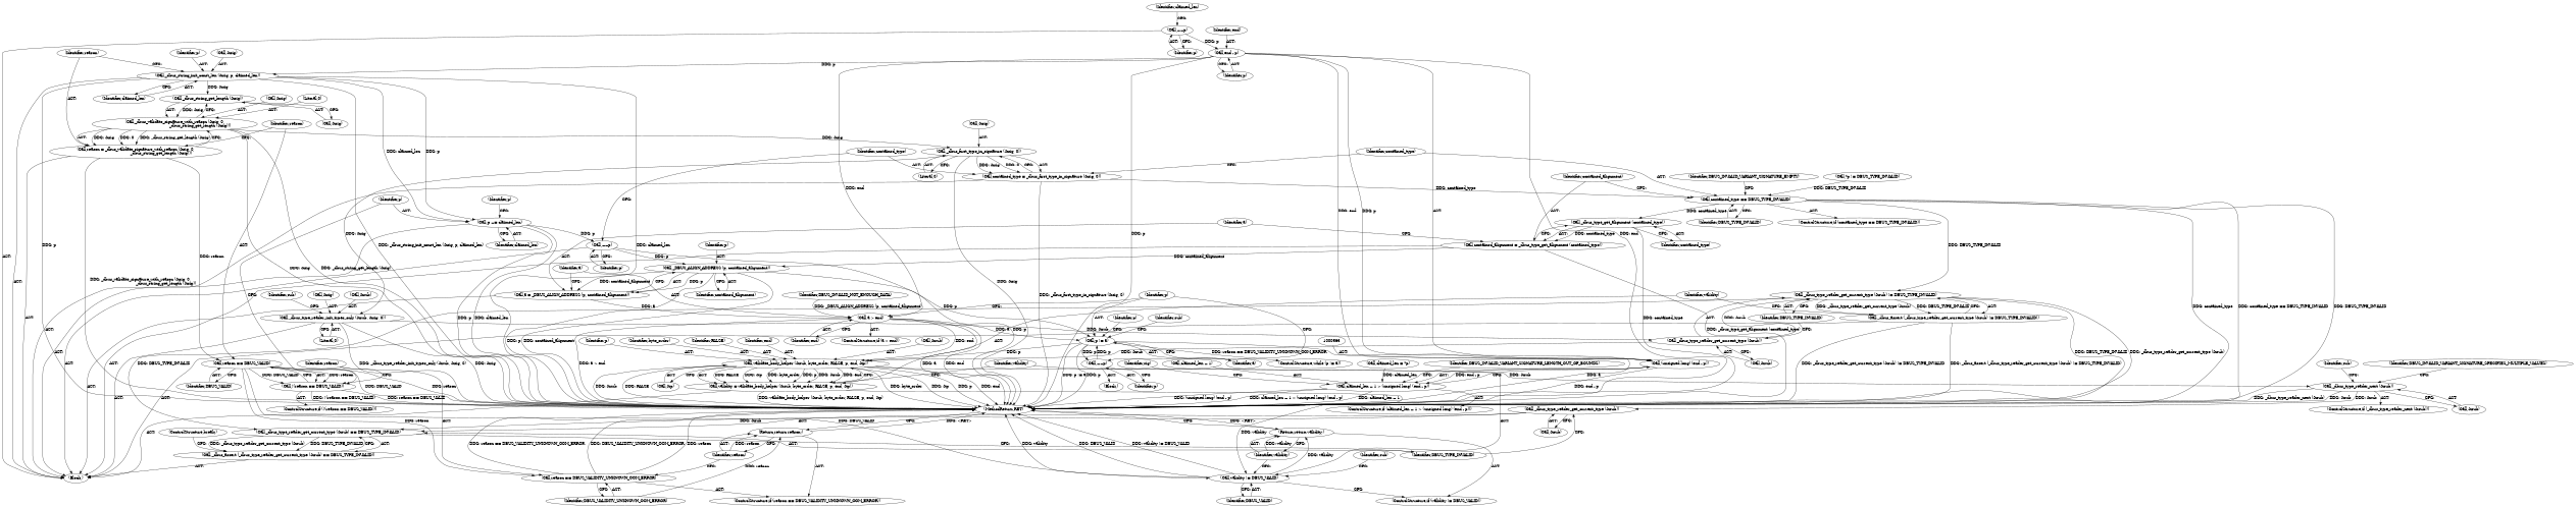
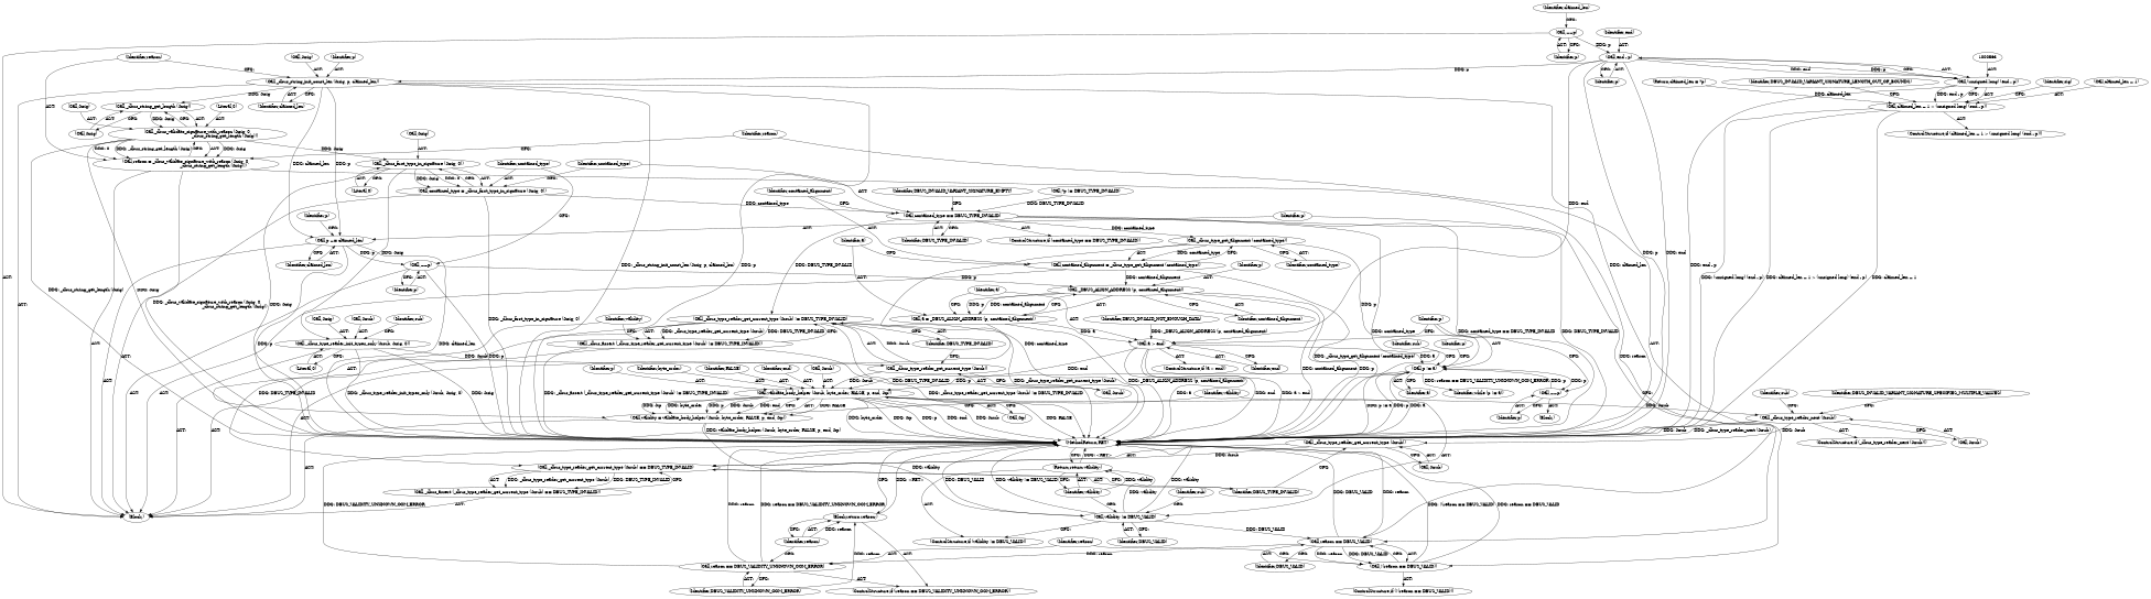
  digraph {
    n1 [label="(Call,end - p)"]
    n2 [label="(Call,(unsigned long) (end - p))"]
    n3 [label="(Call,_dbus_string_init_const_len (&sig, p, claimed_len))"]
    n4 [label="(Call,a > end)"]
    n5 [label="(MethodReturn,RET)"]
    n6 [label="(Identifier,p)"]
    n7 [label="(Call,claimed_len + 1 > (unsigned long) (end - p))"]
    n8 [label="(Block,)"]
    n9 [label="(Call,_dbus_string_get_length (&sig))"]
    n10 [label="(Call,p += claimed_len)"]
    n11 [label="(Identifier,claimed_len)"]
    n12 [label="(Call,p != a)"]
    n13 [label="(Call,validate_body_helper (&sub, byte_order, FALSE, p, end, &p))"]
    n14 [label="(ControlStructure,if (a > end))"]
    n15 [label="(Identifier,end)"]
-   n16 [label="(Return,return reason;)"]
+   n16 [label="(Block,return reason;)"]
    n17 [label="(Return,return validity;)"]
    n18 [label="(Call,++p)"]
    n19 [label="(Identifier,p)"]
    n20 [label="(ControlStructure,if (claimed_len + 1 > (unsigned long) (end - p)))"]
    n21 [label="(Call,_dbus_validate_signature_with_reason (&sig, 0,\n                                           _dbus_string_get_length (&sig)))"]
    n22 [label="(Call,&sig)"]
    n23 [label="(Call,++p)"]
    n24 [label="(Identifier,claimed_len)"]
    n25 [label="(Call,reason = _dbus_validate_signature_with_reason (&sig, 0,\n                                           _dbus_string_get_length (&sig)))"]
    n26 [label="(Call,_dbus_first_type_in_signature (&sig, 0))"]
    n27 [label="(Call,reason == DBUS_VALID)"]
    n28 [label="(Call,contained_type = _dbus_first_type_in_signature (&sig, 0))"]
    n29 [label="(Call,_dbus_type_reader_init_types_only (&sub, &sig, 0))"]
    n30 [label="(Literal,0)"]
    n31 [label="(Call,!(reason == DBUS_VALID))"]
    n32 [label="(Call,reason == DBUS_VALIDITY_UNKNOWN_OOM_ERROR)"]
    n33 [label="(Call,validity != DBUS_VALID)"]
    n34 [label="(Identifier,DBUS_VALID)"]
    n35 [label="(ControlStructure,if (!(reason == DBUS_VALID)))"]
    n36 [label="(ControlStructure,if (reason == DBUS_VALIDITY_UNKNOWN_OOM_ERROR))"]
    n37 [label="(Identifier,DBUS_VALIDITY_UNKNOWN_OOM_ERROR)"]
    n38 [label="(ControlStructure,if (validity != DBUS_VALID))"]
    n39 [label="(Identifier,DBUS_VALID)"]
    n40 [label="(Identifier,reason)"]
    n41 [label="(Identifier,validity)"]
    n42 [label="(Call,contained_type == DBUS_TYPE_INVALID)"]
    n43 [label="(Call,_dbus_type_reader_get_current_type (&sub))"]
    n44 [label="(Literal,0)"]
    n45 [label="(Call,_dbus_type_get_alignment (contained_type))"]
    n46 [label="(Call,_dbus_type_reader_get_current_type (&sub) != DBUS_TYPE_INVALID)"]
    n47 [label="(Identifier,DBUS_TYPE_INVALID)"]
    n48 [label="(ControlStructure,if (contained_type == DBUS_TYPE_INVALID))"]
    n49 [label="(Call,contained_alignment = _dbus_type_get_alignment (contained_type))"]
    n50 [label="(Identifier,contained_type)"]
    n51 [label="(Call,_dbus_type_reader_get_current_type (&sub) == DBUS_TYPE_INVALID)"]
    n52 [label="(Call,_dbus_assert (_dbus_type_reader_get_current_type (&sub) != DBUS_TYPE_INVALID))"]
    n53 [label="(Identifier,DBUS_TYPE_INVALID)"]
    n54 [label="(Call,_DBUS_ALIGN_ADDRESS (p, contained_alignment))"]
    n55 [label="(Call,a = _DBUS_ALIGN_ADDRESS (p, contained_alignment))"]
    n56 [label="(Identifier,contained_alignment)"]
    n57 [label="(Call,++p)"]
    n58 [label="(Identifier,a)"]
-   n59 [label="(ControlStructure,while (p != a))"]
+   n59 [label="(Identifier,while (p != a))"]
    n60 [label="(Call,validity = validate_body_helper (&sub, byte_order, FALSE, p, end, &p))"]
    n61 [label="(Call,_dbus_type_reader_next (&sub))"]
    n62 [label="(Call,&p)"]
    n63 [label="(Block,)"]
    n64 [label="(Identifier,p)"]
    n65 [label="(Call,_dbus_type_reader_get_current_type (&sub))"]
    n66 [label="(ControlStructure,if (_dbus_type_reader_next (&sub)))"]
    n67 [label="(Call,&sub)"]
    n68 [label="(Call,&sub)"]
    n69 [label="(Call,_dbus_assert (_dbus_type_reader_get_current_type (&sub) == DBUS_TYPE_INVALID))"]
    n70 [label="(Identifier,DBUS_TYPE_INVALID)"]
    n71 [label="(Call,&sub)"]
    n72 [label="(Identifier,p)"]
    n73 [label="(Identifier,sub)"]
    n74 [label="(Call,&sig)"]
    n75 [label="(Identifier,contained_alignment)"]
    n76 [label="(Identifier,p)"]
    n77 [label="(Call,&sig)"]
-   n78 [label="(ControlStructure,break;)"]
    n79 [label="(Identifier,sig)"]
    n80 [label="(Identifier,DBUS_INVALID_VARIANT_SIGNATURE_SPECIFIES_MULTIPLE_VALUES)"]
    n81 [label="(Identifier,DBUS_INVALID_NOT_ENOUGH_DATA)"]
    n82 [label="(Identifier,sub)"]
    n83 [label="(Identifier,p)"]
    n84 [label="(Identifier,contained_type)"]
    n85 [label="(Call,&sig)"]
    n86 [label="(Identifier,validity)"]
    n87 [label="(Identifier,reason)"]
    n88 [label="(Call,claimed_len + 1)"]
    n89 [label="(Identifier,DBUS_INVALID_VARIANT_SIGNATURE_EMPTY)"]
    n90 [label="(Identifier,sub)"]
    n91 [label="(Identifier,claimed_len)"]
    n92 [label="(Identifier,reason)"]
    n93 [label="(Identifier,p)"]
    n94 [label="(Identifier,byte_order)"]
    n95 [label="(Identifier,sub)"]
    n96 [label="(Literal,0)"]
    n97 [label="(Identifier,p)"]
    n98 [label="(Identifier,FALSE)"]
    n99 [label="(Identifier,validity)"]
-   n100 [label="(Call,claimed_len = *p)"]
+   n100 [label="(Return,claimed_len = *p)"]
    n101 [label="(Identifier,end)"]
    n102 [label="(Call,*p != DBUS_TYPE_INVALID)"]
    n103 [label="(Identifier,p)"]
    n104 [label="(Identifier,p)"]
    n105 [label="(Call,&sig)"]
    n106 [label="(Identifier,end)"]
    n107 [label="(Identifier,reason)"]
    n108 [label="(Identifier,contained_type)"]
    n109 [label="(Identifier,a)"]
    n110 [label="(Call,&sub)"]
    n111 [label="(Call,&sub)"]
    n112 [label="(Identifier,DBUS_INVALID_VARIANT_SIGNATURE_LENGTH_OUT_OF_BOUNDS)"]
    n113 [label="(Identifier,a)"]
    n114 [label="(Identifier,p)"]
    1000563
    n1 -> n2 [label="AST: "]
    n1 -> n2 [label="DDG: end"]
    n1 -> n2 [label="DDG: p"]
    n1 -> n3 [label="DDG: p"]
    n1 -> n4 [label="DDG: end"]
    n1 -> n5 [label="DDG: p"]
    n1 -> n5 [label="DDG: end"]
    n1 -> n6 [label="CFG: "]
+   n2 -> n1 [label="CFG: "]
    n2 -> n5 [label="DDG: end - p"]
    n2 -> n7 [label="AST: "]
    n2 -> n7 [label="DDG: end - p"]
    n3 -> n5 [label="DDG: _dbus_string_init_const_len (&sig, p, claimed_len)"]
    n3 -> n5 [label="DDG: p"]
    n3 -> n5 [label="DDG: claimed_len"]
    n3 -> n8 [label="AST: "]
    n3 -> n9 [label="DDG: &sig"]
    n3 -> n10 [label="DDG: claimed_len"]
    n3 -> n10 [label="DDG: p"]
    n3 -> n11 [label="CFG: "]
    n4 -> n5 [label="DDG: a > end"]
    n4 -> n5 [label="DDG: a"]
    n4 -> n5 [label="DDG: end"]
    n4 -> n12 [label="DDG: a"]
    n4 -> n13 [label="DDG: end"]
    n4 -> n14 [label="AST: "]
    n4 -> n15 [label="CFG: "]
    n5 -> n16 [label="CFG: "]
    n5 -> n17 [label="CFG: "]
    n6 -> n1 [label="AST: "]
    n7 -> n2 [label="CFG: "]
    n7 -> n5 [label="DDG: (unsigned long) (end - p)"]
    n7 -> n5 [label="DDG: claimed_len + 1 > (unsigned long) (end - p)"]
    n7 -> n5 [label="DDG: claimed_len + 1"]
    n7 -> n20 [label="AST: "]
    n9 -> n21 [label="AST: "]
    n9 -> n21 [label="DDG: &sig"]
    n9 -> n22 [label="CFG: "]
    n10 -> n5 [label="DDG: p"]
    n10 -> n5 [label="DDG: claimed_len"]
    n10 -> n8 [label="AST: "]
    n10 -> n23 [label="DDG: p"]
    n10 -> n24 [label="CFG: "]
    n11 -> n3 [label="AST: "]
    n12 -> n5 [label="DDG: p != a"]
    n12 -> n5 [label="DDG: p"]
    n12 -> n5 [label="DDG: a"]
    n12 -> n13 [label="DDG: p"]
    n12 -> n57 [label="DDG: p"]
    n12 -> n58 [label="CFG: "]
    n12 -> n59 [label="DDG: reason == DBUS_VALIDITY_UNKNOWN_OOM_ERROR"]
    n13 -> n5 [label="DDG: byte_order"]
    n13 -> n5 [label="DDG: &p"]
    n13 -> n5 [label="DDG: p"]
    n13 -> n5 [label="DDG: end"]
    n13 -> n5 [label="DDG: &sub"]
    n13 -> n5 [label="DDG: FALSE"]
    n13 -> n60 [label="AST: "]
    n13 -> n60 [label="DDG: FALSE"]
    n13 -> n60 [label="DDG: &p"]
    n13 -> n60 [label="DDG: byte_order"]
    n13 -> n60 [label="DDG: p"]
    n13 -> n60 [label="DDG: &sub"]
    n13 -> n60 [label="DDG: end"]
    n13 -> n61 [label="DDG: &sub"]
    n13 -> n62 [label="CFG: "]
    n15 -> n4 [label="AST: "]
    n16 -> n5 [label="DDG: <RET>"]
    n16 -> n36 [label="AST: "]
    n16 -> n40 [label="CFG: "]
    n17 -> n5 [label="DDG: <RET>"]
    n17 -> n38 [label="AST: "]
    n17 -> n41 [label="CFG: "]
    n18 -> n1 [label="DDG: p"]
    n18 -> n8 [label="AST: "]
    n18 -> n19 [label="CFG: "]
    n19 -> n18 [label="AST: "]
    n21 -> n5 [label="DDG: _dbus_string_get_length (&sig)"]
    n21 -> n5 [label="DDG: &sig"]
    n21 -> n9 [label="CFG: "]
    n21 -> n25 [label="AST: "]
    n21 -> n25 [label="DDG: &sig"]
    n21 -> n25 [label="DDG: 0"]
    n21 -> n25 [label="DDG: _dbus_string_get_length (&sig)"]
    n21 -> n26 [label="DDG: &sig"]
    n22 -> n9 [label="AST: "]
    n23 -> n5 [label="DDG: p"]
    n23 -> n8 [label="AST: "]
    n23 -> n54 [label="DDG: p"]
    n23 -> n72 [label="CFG: "]
    n24 -> n10 [label="AST: "]
    n25 -> n5 [label="DDG: _dbus_validate_signature_with_reason (&sig, 0,\n                                           _dbus_string_get_length (&sig))"]
    n25 -> n8 [label="AST: "]
    n25 -> n21 [label="CFG: "]
    n25 -> n27 [label="DDG: reason"]
    n26 -> n5 [label="DDG: &sig"]
    n26 -> n28 [label="AST: "]
    n26 -> n28 [label="DDG: &sig"]
    n26 -> n28 [label="DDG: 0"]
    n26 -> n29 [label="DDG: &sig"]
    n26 -> n30 [label="CFG: "]
    n27 -> n5 [label="DDG: reason"]
    n27 -> n5 [label="DDG: DBUS_VALID"]
    n27 -> n31 [label="AST: "]
    n27 -> n31 [label="DDG: reason"]
    n27 -> n31 [label="DDG: DBUS_VALID"]
    n27 -> n32 [label="DDG: reason"]
-   n27 -> n33 [label="DDG: DBUS_VALID"]
+   n33 -> n27 [label="DDG: DBUS_VALID"]
    n27 -> n34 [label="CFG: "]
    n28 -> n5 [label="DDG: _dbus_first_type_in_signature (&sig, 0)"]
    n28 -> n8 [label="AST: "]
    n28 -> n26 [label="CFG: "]
    n28 -> n42 [label="DDG: contained_type"]
    n29 -> n5 [label="DDG: _dbus_type_reader_init_types_only (&sub, &sig, 0)"]
    n29 -> n5 [label="DDG: &sig"]
    n29 -> n8 [label="AST: "]
    n29 -> n43 [label="DDG: &sub"]
    n29 -> n44 [label="CFG: "]
    n30 -> n26 [label="AST: "]
    n31 -> n5 [label="DDG: !(reason == DBUS_VALID)"]
    n31 -> n5 [label="DDG: reason == DBUS_VALID"]
    n31 -> n27 [label="CFG: "]
    n31 -> n35 [label="AST: "]
    n32 -> n5 [label="DDG: reason == DBUS_VALIDITY_UNKNOWN_OOM_ERROR"]
    n32 -> n5 [label="DDG: DBUS_VALIDITY_UNKNOWN_OOM_ERROR"]
    n32 -> n5 [label="DDG: reason"]
    n32 -> n36 [label="AST: "]
    n32 -> n37 [label="CFG: "]
    n33 -> n5 [label="DDG: validity"]
    n33 -> n5 [label="DDG: DBUS_VALID"]
    n33 -> n5 [label="DDG: validity != DBUS_VALID"]
    n33 -> n17 [label="DDG: validity"]
    n33 -> n38 [label="CFG: "]
    n33 -> n39 [label="CFG: "]
    n34 -> n27 [label="AST: "]
    n37 -> n16 [label="DDG: reason"]
    n37 -> n32 [label="AST: "]
    n39 -> n33 [label="AST: "]
    n40 -> n16 [label="AST: "]
    n40 -> n16 [label="DDG: reason"]
    n40 -> n32 [label="CFG: "]
    n41 -> n17 [label="AST: "]
    n41 -> n17 [label="DDG: validity"]
    n41 -> n33 [label="CFG: "]
    n42 -> n5 [label="DDG: contained_type"]
    n42 -> n5 [label="DDG: contained_type == DBUS_TYPE_INVALID"]
    n42 -> n5 [label="DDG: DBUS_TYPE_INVALID"]
    n42 -> n45 [label="DDG: contained_type"]
    n42 -> n46 [label="DDG: DBUS_TYPE_INVALID"]
    n42 -> n47 [label="CFG: "]
    n42 -> n48 [label="AST: "]
    n43 -> n13 [label="DDG: &sub"]
    n43 -> n46 [label="AST: "]
    n43 -> n46 [label="DDG: &sub"]
    n43 -> n71 [label="CFG: "]
    n44 -> n29 [label="AST: "]
    n45 -> n5 [label="DDG: contained_type"]
    n45 -> n49 [label="AST: "]
    n45 -> n49 [label="DDG: contained_type"]
    n45 -> n50 [label="CFG: "]
    n46 -> n5 [label="DDG: DBUS_TYPE_INVALID"]
    n46 -> n5 [label="DDG: _dbus_type_reader_get_current_type (&sub)"]
    n46 -> n51 [label="DDG: DBUS_TYPE_INVALID"]
    n46 -> n52 [label="AST: "]
    n46 -> n52 [label="DDG: _dbus_type_reader_get_current_type (&sub)"]
    n46 -> n52 [label="DDG: DBUS_TYPE_INVALID"]
    n46 -> n53 [label="CFG: "]
    n47 -> n42 [label="AST: "]
    n49 -> n5 [label="DDG: _dbus_type_get_alignment (contained_type)"]
    n49 -> n8 [label="AST: "]
    n49 -> n45 [label="CFG: "]
    n49 -> n54 [label="DDG: contained_alignment"]
    n50 -> n45 [label="AST: "]
    n51 -> n69 [label="AST: "]
    n51 -> n69 [label="DDG: _dbus_type_reader_get_current_type (&sub)"]
    n51 -> n69 [label="DDG: DBUS_TYPE_INVALID"]
    n51 -> n70 [label="CFG: "]
    n52 -> n5 [label="DDG: _dbus_type_reader_get_current_type (&sub) != DBUS_TYPE_INVALID"]
    n52 -> n5 [label="DDG: _dbus_assert (_dbus_type_reader_get_current_type (&sub) != DBUS_TYPE_INVALID)"]
    n52 -> n8 [label="AST: "]
    n52 -> n46 [label="CFG: "]
    n53 -> n43 [label="CFG: "]
    n53 -> n46 [label="AST: "]
    n54 -> n5 [label="DDG: contained_alignment"]
    n54 -> n5 [label="DDG: p"]
-   n54 -> n12 [label="DDG: p"]
+   n45 -> n12 [label="DDG: p"]
    n54 -> n55 [label="AST: "]
    n54 -> n55 [label="DDG: p"]
    n54 -> n55 [label="DDG: contained_alignment"]
    n54 -> n56 [label="CFG: "]
    n55 -> n4 [label="DDG: a"]
+   n55 -> n5 [label="DDG: _DBUS_ALIGN_ADDRESS (p, contained_alignment)"]
    n55 -> n8 [label="AST: "]
    n55 -> n54 [label="CFG: "]
    n56 -> n54 [label="AST: "]
    n57 -> n12 [label="DDG: p"]
    n57 -> n63 [label="AST: "]
    n57 -> n64 [label="CFG: "]
    n58 -> n12 [label="AST: "]
    n60 -> n5 [label="DDG: validate_body_helper (&sub, byte_order, FALSE, p, end, &p)"]
    n60 -> n8 [label="AST: "]
    n60 -> n13 [label="CFG: "]
    n60 -> n33 [label="DDG: validity"]
    n61 -> n5 [label="DDG: _dbus_type_reader_next (&sub)"]
    n61 -> n5 [label="DDG: &sub"]
    n61 -> n65 [label="DDG: &sub"]
    n61 -> n66 [label="AST: "]
    n61 -> n67 [label="CFG: "]
    n62 -> n13 [label="AST: "]
    n64 -> n57 [label="AST: "]
    n65 -> n51 [label="AST: "]
    n65 -> n51 [label="DDG: &sub"]
    n65 -> n68 [label="CFG: "]
    n67 -> n61 [label="AST: "]
    n68 -> n65 [label="AST: "]
    n69 -> n8 [label="AST: "]
    n69 -> n51 [label="CFG: "]
    n70 -> n51 [label="AST: "]
    n70 -> n65 [label="CFG: "]
    n71 -> n43 [label="AST: "]
    n72 -> n23 [label="AST: "]
    n73 -> n61 [label="CFG: "]
    n74 -> n21 [label="AST: "]
    n75 -> n42 [label="CFG: "]
    n75 -> n49 [label="AST: "]
    n76 -> n13 [label="AST: "]
    n77 -> n26 [label="AST: "]
-   n78 -> n69 [label="CFG: "]
    n79 -> n7 [label="CFG: "]
    n80 -> n61 [label="CFG: "]
    n81 -> n4 [label="DDG: _DBUS_ALIGN_ADDRESS (p, contained_alignment)"]
    n82 -> n33 [label="CFG: "]
    n83 -> n10 [label="CFG: "]
    n84 -> n23 [label="CFG: "]
    n84 -> n28 [label="AST: "]
    n85 -> n3 [label="AST: "]
    n86 -> n33 [label="AST: "]
    n86 -> n60 [label="CFG: "]
    n87 -> n25 [label="CFG: "]
    n87 -> n27 [label="AST: "]
    n88 -> n7 [label="AST: "]
    n89 -> n42 [label="CFG: "]
    n90 -> n12 [label="CFG: "]
    n91 -> n18 [label="CFG: "]
    n92 -> n3 [label="CFG: "]
    n92 -> n25 [label="AST: "]
    n93 -> n3 [label="AST: "]
    n94 -> n13 [label="AST: "]
    n95 -> n29 [label="CFG: "]
    n96 -> n21 [label="AST: "]
    n97 -> n10 [label="AST: "]
    n97 -> n31 [label="CFG: "]
    n98 -> n13 [label="AST: "]
    n99 -> n52 [label="CFG: "]
    n99 -> n60 [label="AST: "]
    n100 -> n7 [label="DDG: claimed_len"]
    n101 -> n13 [label="AST: "]
    n102 -> n42 [label="DDG: DBUS_TYPE_INVALID"]
    n103 -> n12 [label="CFG: "]
    n104 -> n54 [label="AST: "]
    n105 -> n29 [label="AST: "]
    n106 -> n1 [label="AST: "]
    n107 -> n31 [label="CFG: "]
    n107 -> n32 [label="AST: "]
    n108 -> n28 [label="CFG: "]
    n108 -> n42 [label="AST: "]
    n109 -> n49 [label="CFG: "]
    n109 -> n55 [label="AST: "]
    n110 -> n13 [label="AST: "]
    n111 -> n29 [label="AST: "]
    n112 -> n7 [label="CFG: "]
    n113 -> n4 [label="AST: "]
    n113 -> n55 [label="CFG: "]
    n114 -> n4 [label="CFG: "]
    n114 -> n12 [label="AST: "]
    n114 -> n57 [label="CFG: "]
    1000563 -> n2 [label="AST: "]
  }
